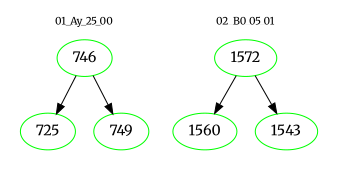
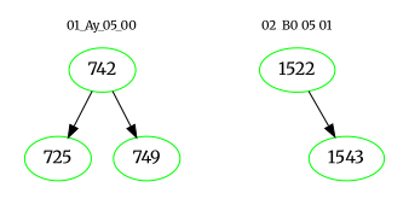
  digraph {
    fontname=Merriweather
    node [color=green fontname=Merriweather]
    edge [color=black fontname=Merriweather]
-   n1 [label=746]
+   n1 [label=742]
    n2 [label=725]
    n3 [label=749]
-   n4 [label=1572]
-   n5 [label=1560]
+   n4 [label=1522]
    n6 [label=1543]
    subgraph cluster_1 {
      color=white
      fontsize=10
-     label="01_Ay_25_00"
+     label="01_Ay_05_00"
      n1
      n2
      n3
    }
    subgraph cluster_2 {
      color=white
      fontsize=10
      label="02_B0_05_01"
      n4
-     n5
      n6
    }
    n1 -> n2
    n1 -> n3
-   n4 -> n5
    n4 -> n6
  }
